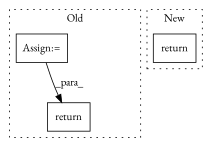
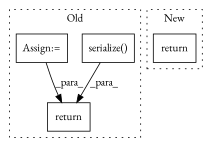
  digraph {
    fontname="EB Garamond"
    node [a=93 l=7 shape=box fontname="EB Garamond"]
    edge [fontname="EB Garamond"]
+   n1 [a=75 l=15 label="serialize()" s=9276]
    n2 [label=return s=9269]
    n3 [a=68 l=3 label="Assign:=" s=8980]
    n4 [label=return s=9296]
    subgraph cluster_1 {
      label=Old
      style=dotted
+     n1
      n2
      n3
    }
    subgraph cluster_2 {
      label=New
      style=dotted
      n4
    }
+   n1 -> n2 [label=_para_]
    n3 -> n2 [label=_para_]
  }
